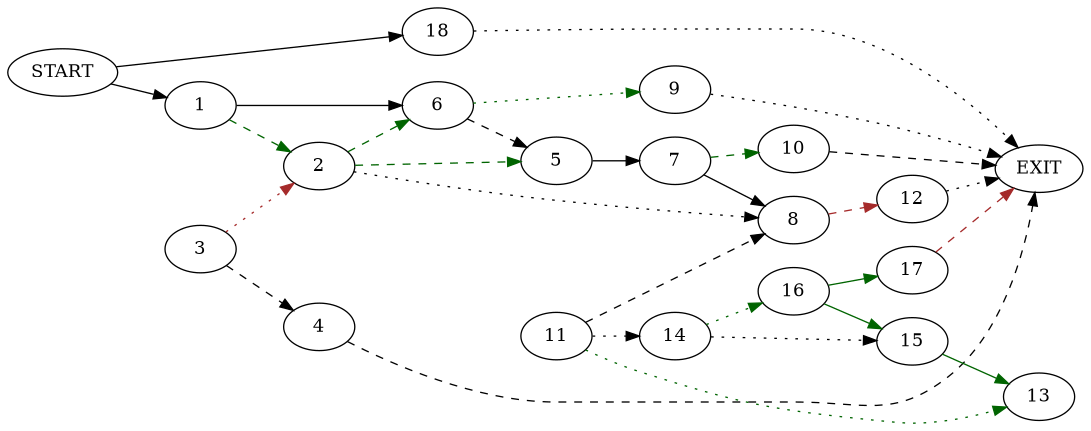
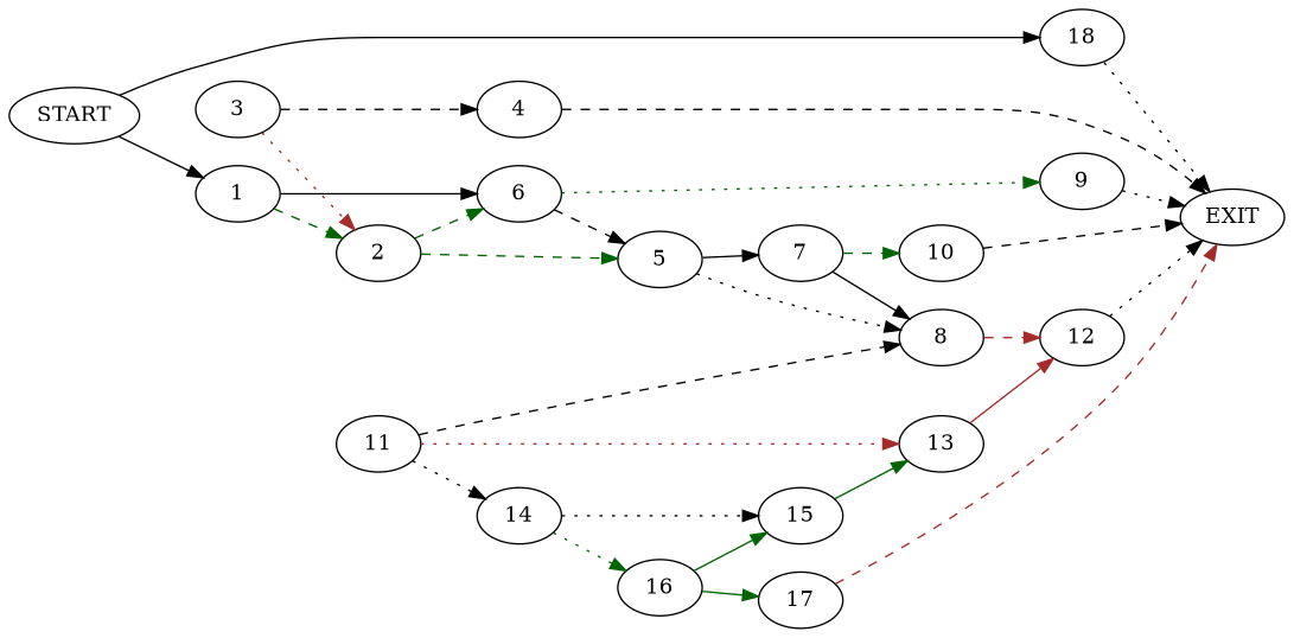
  digraph {
    rankdir=LR
    edge [color=black style=dashed]
    n1 [label=START]
    1
    18
    2
    6
    n6 [label=EXIT]
    5
    3
    4
    7
    8
    9
    10
    12
    11
    13
    14
    15
    16
    17
    n1 -> 1 [style=solid]
    n1 -> 18 [style=solid]
    1 -> 2 [color=darkgreen]
    1 -> 6 [style=solid]
    18 -> n6 [style=dotted]
    2 -> 6 [color=darkgreen]
    2 -> 5 [color=darkgreen]
    6 -> 5
    6 -> 9 [color=darkgreen style=dotted]
    5 -> 7 [style=solid]
-   2 -> 8 [style=dotted]
+   5 -> 8 [style=dotted]
    3 -> 2 [color=brown style=dotted]
    3 -> 4
    4 -> n6
    7 -> 8 [style=solid]
    7 -> 10 [color=darkgreen]
    8 -> 12 [color=brown]
    9 -> n6 [style=dotted]
    10 -> n6
    12 -> n6 [style=dotted]
    11 -> 8
-   11 -> 13 [color=darkgreen style=dotted]
+   11 -> 13 [color=brown style=dotted]
    11 -> 14 [style=dotted]
+   13 -> 12 [color=brown style=solid]
    14 -> 15 [style=dotted]
    14 -> 16 [color=darkgreen style=dotted]
    15 -> 13 [color=darkgreen style=solid]
    16 -> 15 [color=darkgreen style=solid]
    16 -> 17 [color=darkgreen style=solid]
    17 -> n6 [color=brown]
  }
